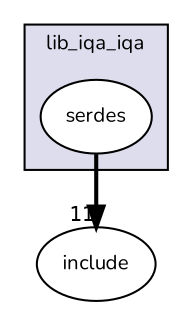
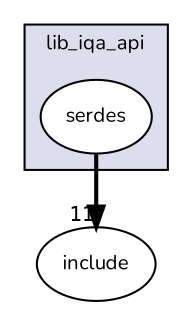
  digraph {
    compound=true
    fontname=Nunito
    node [fillcolor=white fontname=Nunito fontsize=10 shape=ellipse style=filled]
    n1 [label=serdes pencolor=black]
    n2 [label=include]
    subgraph cluster_1 {
      bgcolor="#ddddee"
      fontsize=10
-     label=lib_iqa_iqa
+     label=lib_iqa_api
      pencolor=black
      n1
    }
    n1 -> n2 [headlabel=11 labeldistance=1.5 labelfontname=Helvetica labelfontsize=10 style=bold fontname=Nunito]
  }
